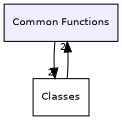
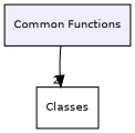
  digraph {
    compound=true
    node [fontname=Helvetica fontsize=10 shape=box]
    edge [headlabel=2 labeldistance=1.5 labelfontname=Helvetica labelfontsize=10]
    n1 [fillcolor="#eeeeff" label="Common Functions" pencolor=black style=filled]
    n2 [label=Classes]
    n1 -> n2
-   n2 -> n1
  }
